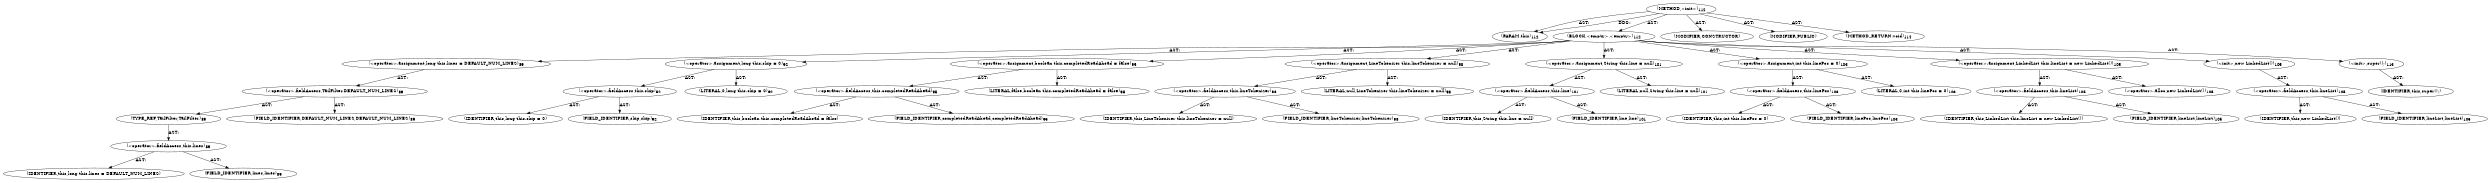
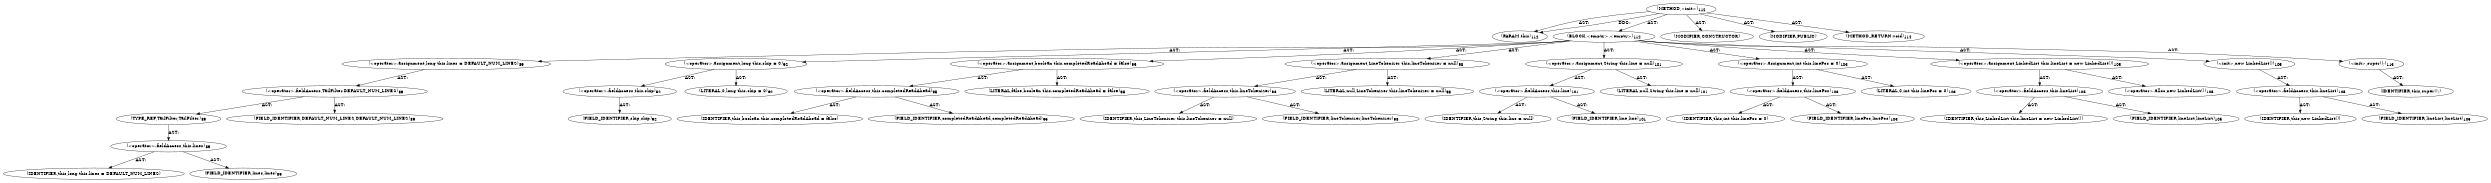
  digraph {
    n1 [label=<(METHOD,&lt;init&gt;)<SUB>112</SUB>>]
    n2 [label=<(PARAM,this)<SUB>112</SUB>>]
    n3 [label=<(BLOCK,&lt;empty&gt;,&lt;empty&gt;)<SUB>112</SUB>>]
    n4 [label=<(MODIFIER,CONSTRUCTOR)>]
    n5 [label=<(MODIFIER,PUBLIC)>]
    n6 [label=<(METHOD_RETURN,void)<SUB>114</SUB>>]
    n7 [label=<(&lt;operator&gt;.assignment,long this.lines = DEFAULT_NUM_LINES)<SUB>89</SUB>>]
    n8 [label=<(&lt;operator&gt;.assignment,long this.skip = 0)<SUB>92</SUB>>]
    n9 [label=<(&lt;operator&gt;.assignment,boolean this.completedReadAhead = false)<SUB>95</SUB>>]
    n10 [label=<(&lt;operator&gt;.assignment,LineTokenizer this.lineTokenizer = null)<SUB>98</SUB>>]
    n11 [label=<(&lt;operator&gt;.assignment,String this.line = null)<SUB>101</SUB>>]
    n12 [label=<(&lt;operator&gt;.assignment,int this.linePos = 0)<SUB>103</SUB>>]
    n13 [label=<(&lt;operator&gt;.assignment,LinkedList this.lineList = new LinkedList())<SUB>105</SUB>>]
    n14 [label=<(&lt;init&gt;,new LinkedList())<SUB>105</SUB>>]
    n15 [label=<(&lt;init&gt;,super();)<SUB>113</SUB>>]
    n16 [label=<(&lt;operator&gt;.fieldAccess,TailFilter.DEFAULT_NUM_LINES)<SUB>89</SUB>>]
    n17 [label=<(&lt;operator&gt;.fieldAccess,this.skip)<SUB>52</SUB>>]
    n18 [label=<(LITERAL,0,long this.skip = 0)<SUB>92</SUB>>]
    n19 [label=<(&lt;operator&gt;.fieldAccess,this.completedReadAhead)<SUB>95</SUB>>]
    n20 [label=<(LITERAL,false,boolean this.completedReadAhead = false)<SUB>95</SUB>>]
    n21 [label=<(&lt;operator&gt;.fieldAccess,this.lineTokenizer)<SUB>98</SUB>>]
    n22 [label=<(LITERAL,null,LineTokenizer this.lineTokenizer = null)<SUB>98</SUB>>]
    n23 [label=<(&lt;operator&gt;.fieldAccess,this.line)<SUB>101</SUB>>]
    n24 [label=<(LITERAL,null,String this.line = null)<SUB>101</SUB>>]
    n25 [label=<(&lt;operator&gt;.fieldAccess,this.linePos)<SUB>103</SUB>>]
    n26 [label=<(LITERAL,0,int this.linePos = 0)<SUB>103</SUB>>]
    n27 [label=<(&lt;operator&gt;.fieldAccess,this.lineList)<SUB>105</SUB>>]
    n28 [label=<(&lt;operator&gt;.alloc,new LinkedList())<SUB>105</SUB>>]
    n29 [label=<(&lt;operator&gt;.fieldAccess,this.lineList)<SUB>105</SUB>>]
    n30 [label=<(IDENTIFIER,this,super();)>]
    n31 [label=<(&lt;operator&gt;.fieldAccess,this.lines)<SUB>89</SUB>>]
    n32 [label=<(IDENTIFIER,this,long this.lines = DEFAULT_NUM_LINES)>]
    n33 [label=<(FIELD_IDENTIFIER,lines,lines)<SUB>89</SUB>>]
    n34 [label=<(TYPE_REF,TailFilter,TailFilter)<SUB>89</SUB>>]
    n35 [label=<(FIELD_IDENTIFIER,DEFAULT_NUM_LINES,DEFAULT_NUM_LINES)<SUB>89</SUB>>]
-   n36 [label=<(IDENTIFIER,this,long this.skip = 0)>]
    n37 [label=<(FIELD_IDENTIFIER,skip,skip)<SUB>92</SUB>>]
    n38 [label=<(IDENTIFIER,this,boolean this.completedReadAhead = false)>]
    n39 [label=<(FIELD_IDENTIFIER,completedReadAhead,completedReadAhead)<SUB>95</SUB>>]
    n40 [label=<(IDENTIFIER,this,LineTokenizer this.lineTokenizer = null)>]
    n41 [label=<(FIELD_IDENTIFIER,lineTokenizer,lineTokenizer)<SUB>98</SUB>>]
    n42 [label=<(IDENTIFIER,this,String this.line = null)>]
    n43 [label=<(FIELD_IDENTIFIER,line,line)<SUB>101</SUB>>]
    n44 [label=<(IDENTIFIER,this,int this.linePos = 0)>]
    n45 [label=<(FIELD_IDENTIFIER,linePos,linePos)<SUB>103</SUB>>]
    n46 [label=<(IDENTIFIER,this,LinkedList this.lineList = new LinkedList())>]
    n47 [label=<(FIELD_IDENTIFIER,lineList,lineList)<SUB>105</SUB>>]
    n48 [label=<(IDENTIFIER,this,new LinkedList())>]
    n49 [label=<(FIELD_IDENTIFIER,lineList,lineList)<SUB>105</SUB>>]
    n1 -> n2 [label="AST: "]
    n1 -> n2 [label="DDG: "]
    n1 -> n3 [label="AST: "]
    n1 -> n4 [label="AST: "]
    n1 -> n5 [label="AST: "]
    n1 -> n6 [label="AST: "]
    n3 -> n7 [label="AST: "]
    n3 -> n8 [label="AST: "]
    n3 -> n9 [label="AST: "]
    n3 -> n10 [label="AST: "]
    n3 -> n11 [label="AST: "]
    n3 -> n12 [label="AST: "]
    n3 -> n13 [label="AST: "]
    n3 -> n14 [label="AST: "]
    n3 -> n15 [label="AST: "]
    n7 -> n16 [label="AST: "]
    n8 -> n17 [label="AST: "]
    n8 -> n18 [label="AST: "]
    n9 -> n19 [label="AST: "]
    n9 -> n20 [label="AST: "]
    n10 -> n21 [label="AST: "]
    n10 -> n22 [label="AST: "]
    n11 -> n23 [label="AST: "]
    n11 -> n24 [label="AST: "]
    n12 -> n25 [label="AST: "]
    n12 -> n26 [label="AST: "]
    n13 -> n27 [label="AST: "]
    n13 -> n28 [label="AST: "]
    n14 -> n29 [label="AST: "]
    n15 -> n30 [label="AST: "]
    n16 -> n34 [label="AST: "]
    n16 -> n35 [label="AST: "]
-   n17 -> n36 [label="AST: "]
    n17 -> n37 [label="AST: "]
    n19 -> n38 [label="AST: "]
    n19 -> n39 [label="AST: "]
    n21 -> n40 [label="AST: "]
    n21 -> n41 [label="AST: "]
    n23 -> n42 [label="AST: "]
    n23 -> n43 [label="AST: "]
    n25 -> n44 [label="AST: "]
    n25 -> n45 [label="AST: "]
    n27 -> n46 [label="AST: "]
    n27 -> n47 [label="AST: "]
    n29 -> n48 [label="AST: "]
    n29 -> n49 [label="AST: "]
    n31 -> n32 [label="AST: "]
    n31 -> n33 [label="AST: "]
    n34 -> n31 [label="AST: "]
  }
